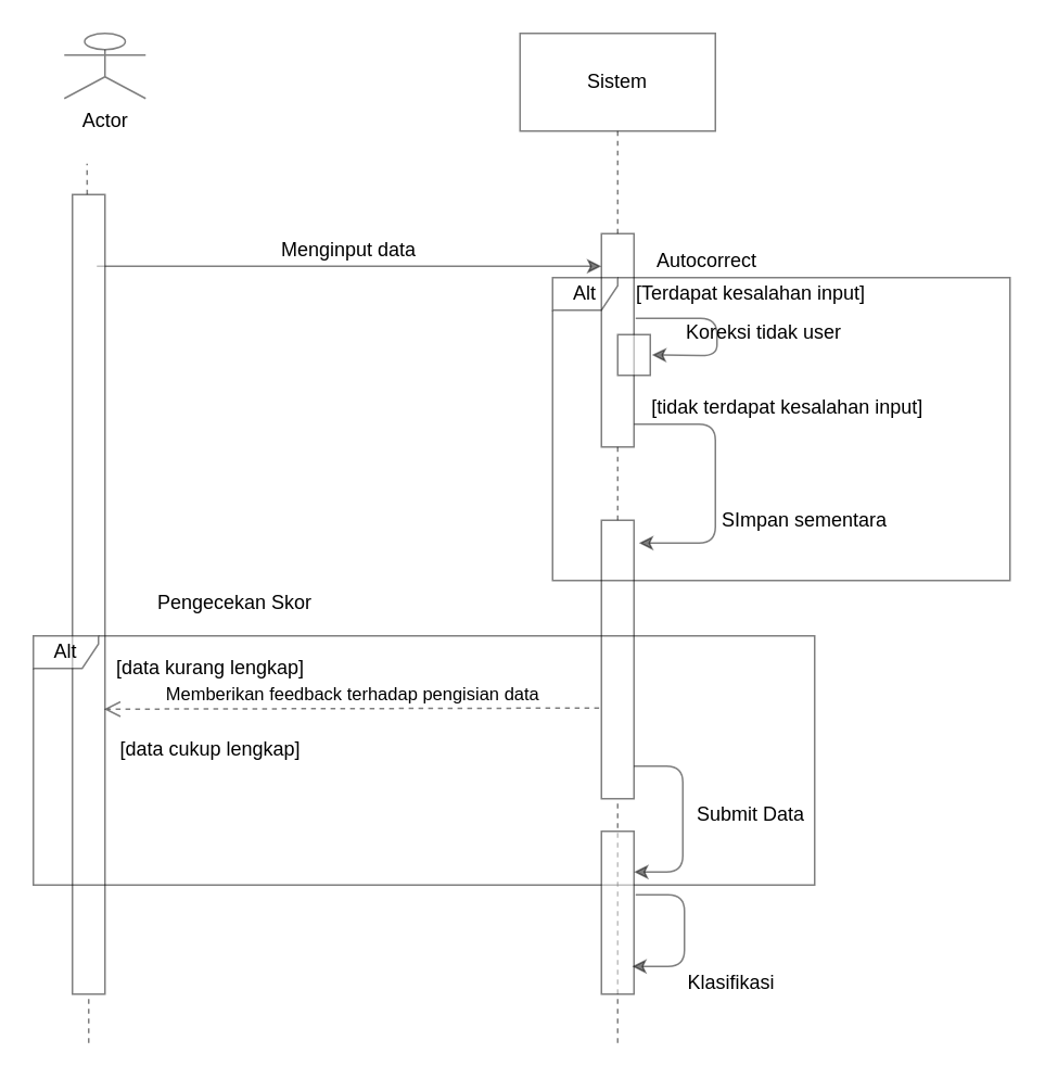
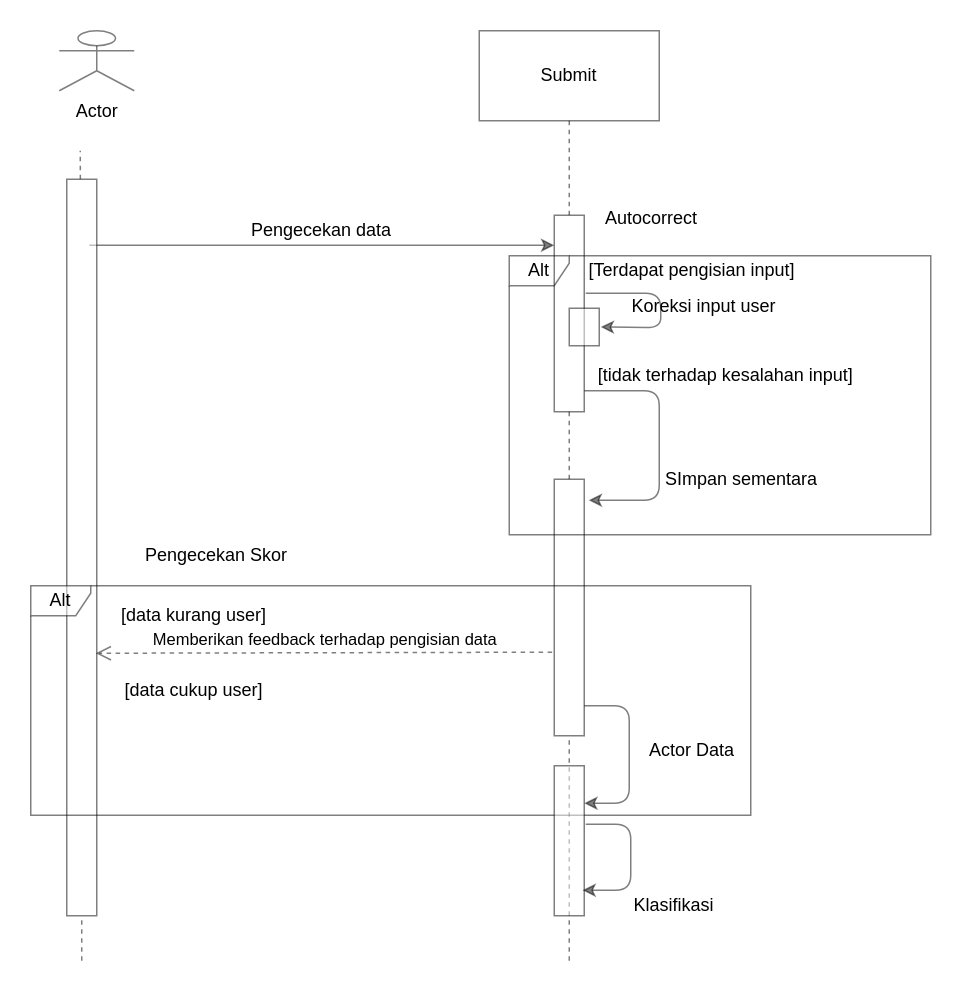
  <mxCell id="0" />
  <mxCell id="1" parent="0" />
  <mxCell id="2" value="Actor" style="shape=umlActor;verticalLabelPosition=bottom;labelBackgroundColor=#ffffff;verticalAlign=top;html=1;outlineConnect=0;opacity=50;" parent="1" vertex="1"><mxGeometry x="39" y="20" width="50" height="40" as="geometry" /></mxCell>
  <mxCell id="3" value="" style="group;opacity=50;" parent="1" vertex="1" connectable="0"><mxGeometry x="319" y="20" width="120" height="60" as="geometry" /></mxCell>
  <mxCell id="4" value="" style="rounded=0;whiteSpace=wrap;html=1;opacity=50;" parent="3" vertex="1"><mxGeometry width="120" height="60" as="geometry" /></mxCell>
- <mxCell id="5" value="Sistem" style="text;html=1;align=center;verticalAlign=middle;whiteSpace=wrap;rounded=0;opacity=50;" parent="3" vertex="1"><mxGeometry x="20" y="20" width="80" height="20" as="geometry" /></mxCell>
+ <mxCell id="5" value="Submit" style="text;html=1;align=center;verticalAlign=middle;whiteSpace=wrap;rounded=0;opacity=50;" parent="3" vertex="1"><mxGeometry x="20" y="20" width="80" height="20" as="geometry" /></mxCell>
  <mxCell id="6" value="" style="endArrow=classic;html=1;exitX=0;exitY=1;exitDx=0;exitDy=0;opacity=50;" parent="1" source="26" edge="1"><mxGeometry width="50" height="50" relative="1" as="geometry"><mxPoint x="389" y="240" as="sourcePoint" /><mxPoint x="392" y="333" as="targetPoint" /><Array as="points"><mxPoint x="439" y="260" /><mxPoint x="439" y="333" /></Array></mxGeometry></mxCell>
  <mxCell id="7" value="" style="group;opacity=50;" parent="1" vertex="1" connectable="0"><mxGeometry x="59" y="143" width="310" height="20" as="geometry" /></mxCell>
  <mxCell id="8" value="" style="endArrow=classic;html=1;opacity=50;" parent="7" edge="1"><mxGeometry width="50" height="50" relative="1" as="geometry"><mxPoint y="20" as="sourcePoint" /><mxPoint x="310" y="20" as="targetPoint" /></mxGeometry></mxCell>
- <mxCell id="9" value="Menginput data" style="text;html=1;align=center;verticalAlign=middle;whiteSpace=wrap;rounded=0;opacity=50;" parent="7" vertex="1"><mxGeometry x="35.769" width="238.462" height="20" as="geometry" /></mxCell>
+ <mxCell id="9" value="Pengecekan data" style="text;html=1;align=center;verticalAlign=middle;whiteSpace=wrap;rounded=0;opacity=50;" parent="7" vertex="1"><mxGeometry x="35.769" width="238.462" height="20" as="geometry" /></mxCell>
  <mxCell id="10" value="SImpan sementara" style="text;html=1;align=center;verticalAlign=middle;whiteSpace=wrap;rounded=0;opacity=50;" parent="1" vertex="1"><mxGeometry x="404" y="309" width="180" height="20" as="geometry" /></mxCell>
  <mxCell id="11" value="" style="endArrow=none;dashed=1;html=1;opacity=50;" parent="1" source="13" edge="1"><mxGeometry width="50" height="50" relative="1" as="geometry"><mxPoint x="53.41" y="760" as="sourcePoint" /><mxPoint x="53" y="100" as="targetPoint" /></mxGeometry></mxCell>
  <mxCell id="12" value="" style="endArrow=none;dashed=1;html=1;entryX=0.5;entryY=1;entryDx=0;entryDy=0;opacity=50;" parent="1" source="15" target="4" edge="1"><mxGeometry width="50" height="50" relative="1" as="geometry"><mxPoint x="378.41" y="760" as="sourcePoint" /><mxPoint x="378.41" y="281" as="targetPoint" /></mxGeometry></mxCell>
  <mxCell id="13" value="" style="rounded=0;whiteSpace=wrap;html=1;opacity=50;" parent="1" vertex="1"><mxGeometry x="44" y="119" width="20" height="491" as="geometry" /></mxCell>
  <mxCell id="14" value="" style="endArrow=none;dashed=1;html=1;opacity=50;" parent="1" target="13" edge="1"><mxGeometry width="50" height="50" relative="1" as="geometry"><mxPoint x="54" y="640" as="sourcePoint" /><mxPoint x="53.41" y="281" as="targetPoint" /></mxGeometry></mxCell>
  <mxCell id="15" value="" style="rounded=0;whiteSpace=wrap;html=1;opacity=50;" parent="1" vertex="1"><mxGeometry x="369" y="143" width="20" height="131" as="geometry" /></mxCell>
  <mxCell id="16" value="" style="endArrow=none;dashed=1;html=1;entryX=0.5;entryY=1;entryDx=0;entryDy=0;opacity=50;" parent="1" target="15" edge="1" source="18"><mxGeometry width="50" height="50" relative="1" as="geometry"><mxPoint x="379" y="780" as="sourcePoint" /><mxPoint x="379" y="253" as="targetPoint" /></mxGeometry></mxCell>
  <mxCell id="17" value="Memberikan feedback terhadap pengisian data" style="html=1;verticalAlign=bottom;endArrow=open;dashed=1;endSize=8;entryX=0.969;entryY=0.209;entryDx=0;entryDy=0;entryPerimeter=0;exitX=-0.071;exitY=0.893;exitDx=0;exitDy=0;exitPerimeter=0;opacity=50;" parent="1" edge="1"><mxGeometry relative="1" as="geometry"><mxPoint x="367.58" y="434.3" as="sourcePoint" /><mxPoint x="63.38" y="435" as="targetPoint" /></mxGeometry></mxCell>
  <mxCell id="18" value="" style="rounded=0;whiteSpace=wrap;html=1;opacity=50;" parent="1" vertex="1"><mxGeometry x="369" y="319" width="20" height="171" as="geometry" /></mxCell>
  <mxCell id="19" value="" style="endArrow=none;dashed=1;html=1;entryX=0.5;entryY=1;entryDx=0;entryDy=0;opacity=50;" edge="1" parent="1" target="18"><mxGeometry width="50" height="50" relative="1" as="geometry"><mxPoint x="379" y="640" as="sourcePoint" /><mxPoint x="379" y="250" as="targetPoint" /></mxGeometry></mxCell>
  <mxCell id="20" value="" style="rounded=0;whiteSpace=wrap;html=1;opacity=50;" vertex="1" parent="1"><mxGeometry x="379" y="205" width="20" height="25" as="geometry" /></mxCell>
  <mxCell id="21" value="" style="endArrow=classic;html=1;entryX=1;entryY=0.5;entryDx=0;entryDy=0;opacity=50;exitX=1.05;exitY=0.397;exitDx=0;exitDy=0;exitPerimeter=0;" edge="1" parent="1" source="15"><mxGeometry width="50" height="50" relative="1" as="geometry"><mxPoint x="400" y="190" as="sourcePoint" /><mxPoint x="400" y="217.5" as="targetPoint" /><Array as="points"><mxPoint x="440" y="195" /><mxPoint x="440" y="218" /></Array></mxGeometry></mxCell>
- <mxCell id="22" value="Koreksi tidak user" style="text;html=1;align=center;verticalAlign=middle;whiteSpace=wrap;rounded=0;opacity=50;" vertex="1" parent="1"><mxGeometry x="414" y="194" width="110" height="20" as="geometry" /></mxCell>
- <mxCell id="23" value="Autocorrect" style="text;html=1;align=center;verticalAlign=middle;whiteSpace=wrap;rounded=0;opacity=50;" vertex="1" parent="1"><mxGeometry x="399" y="150" width="70" height="20" as="geometry" /></mxCell>
+ <mxCell id="22" value="Koreksi input user" style="text;html=1;align=center;verticalAlign=middle;whiteSpace=wrap;rounded=0;opacity=50;" vertex="1" parent="1"><mxGeometry x="414" y="194" width="110" height="20" as="geometry" /></mxCell>
+ <mxCell id="23" value="Autocorrect" style="text;html=1;align=center;verticalAlign=middle;whiteSpace=wrap;rounded=0;opacity=50;" vertex="1" parent="1"><mxGeometry x="399" y="135" width="70" height="20" as="geometry" /></mxCell>
  <mxCell id="24" value="Alt" style="shape=umlFrame;whiteSpace=wrap;html=1;width=40;height=20;opacity=50;fillColor=none;" vertex="1" parent="1"><mxGeometry x="339" y="170" width="281" height="186" as="geometry" /></mxCell>
- <mxCell id="25" value="[Terdapat kesalahan input]" style="text;html=1;align=center;verticalAlign=middle;whiteSpace=wrap;rounded=0;opacity=50;" vertex="1" parent="1"><mxGeometry x="376" y="170" width="170" height="20" as="geometry" /></mxCell>
- <mxCell id="26" value="[tidak terdapat kesalahan input]" style="text;html=1;align=center;verticalAlign=middle;whiteSpace=wrap;rounded=0;opacity=50;" vertex="1" parent="1"><mxGeometry x="389" y="240" width="189" height="20" as="geometry" /></mxCell>
+ <mxCell id="25" value="[Terdapat pengisian input]" style="text;html=1;align=center;verticalAlign=middle;whiteSpace=wrap;rounded=0;opacity=50;" vertex="1" parent="1"><mxGeometry x="376" y="170" width="170" height="20" as="geometry" /></mxCell>
+ <mxCell id="26" value="[tidak terhadap kesalahan input]" style="text;html=1;align=center;verticalAlign=middle;whiteSpace=wrap;rounded=0;opacity=50;" vertex="1" parent="1"><mxGeometry x="389" y="240" width="189" height="20" as="geometry" /></mxCell>
  <mxCell id="27" value="Alt" style="shape=umlFrame;whiteSpace=wrap;html=1;width=40;height=20;opacity=50;" vertex="1" parent="1"><mxGeometry x="20" y="390" width="480" height="153" as="geometry" /></mxCell>
  <mxCell id="28" value="Pengecekan Skor" style="text;html=1;align=center;verticalAlign=middle;whiteSpace=wrap;rounded=0;opacity=50;" vertex="1" parent="1"><mxGeometry x="84" y="360" width="120" height="20" as="geometry" /></mxCell>
- <mxCell id="29" value="[data kurang lengkap]" style="text;html=1;align=center;verticalAlign=middle;whiteSpace=wrap;rounded=0;opacity=50;" vertex="1" parent="1"><mxGeometry x="59" y="400" width="140" height="20" as="geometry" /></mxCell>
- <mxCell id="30" value="[data cukup lengkap]" style="text;html=1;align=center;verticalAlign=middle;whiteSpace=wrap;rounded=0;opacity=50;" vertex="1" parent="1"><mxGeometry x="59" y="450" width="140" height="20" as="geometry" /></mxCell>
+ <mxCell id="29" value="[data kurang user]" style="text;html=1;align=center;verticalAlign=middle;whiteSpace=wrap;rounded=0;opacity=50;" vertex="1" parent="1"><mxGeometry x="59" y="400" width="140" height="20" as="geometry" /></mxCell>
+ <mxCell id="30" value="[data cukup user]" style="text;html=1;align=center;verticalAlign=middle;whiteSpace=wrap;rounded=0;opacity=50;" vertex="1" parent="1"><mxGeometry x="59" y="450" width="140" height="20" as="geometry" /></mxCell>
  <mxCell id="31" value="" style="rounded=0;whiteSpace=wrap;html=1;opacity=50;" vertex="1" parent="1"><mxGeometry x="369" y="510" width="20" height="100" as="geometry" /></mxCell>
  <mxCell id="32" value="" style="endArrow=classic;html=1;entryX=1;entryY=0.25;entryDx=0;entryDy=0;opacity=50;" edge="1" parent="1" target="31"><mxGeometry width="50" height="50" relative="1" as="geometry"><mxPoint x="389" y="470" as="sourcePoint" /><mxPoint x="339" y="550" as="targetPoint" /><Array as="points"><mxPoint x="419" y="470" /><mxPoint x="419" y="535" /></Array></mxGeometry></mxCell>
- <mxCell id="33" value="Submit Data" style="text;html=1;align=center;verticalAlign=middle;whiteSpace=wrap;rounded=0;opacity=50;" vertex="1" parent="1"><mxGeometry x="406" y="490" width="110" height="20" as="geometry" /></mxCell>
+ <mxCell id="33" value="Actor Data" style="text;html=1;align=center;verticalAlign=middle;whiteSpace=wrap;rounded=0;opacity=50;" vertex="1" parent="1"><mxGeometry x="406" y="490" width="110" height="20" as="geometry" /></mxCell>
  <mxCell id="34" value="" style="endArrow=classic;html=1;entryX=0.992;entryY=0.83;entryDx=0;entryDy=0;entryPerimeter=0;opacity=50;" edge="1" parent="1"><mxGeometry width="50" height="50" relative="1" as="geometry"><mxPoint x="390" y="549" as="sourcePoint" /><mxPoint x="387.84" y="593" as="targetPoint" /><Array as="points"><mxPoint x="420" y="549" /><mxPoint x="420" y="593" /></Array></mxGeometry></mxCell>
  <mxCell id="35" value="Klasifikasi" style="text;html=1;align=center;verticalAlign=middle;whiteSpace=wrap;rounded=0;opacity=50;" vertex="1" parent="1"><mxGeometry x="429" y="593" width="40" height="20" as="geometry" /></mxCell>
